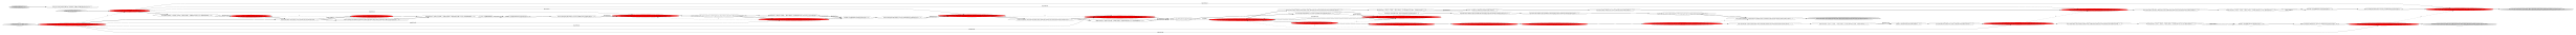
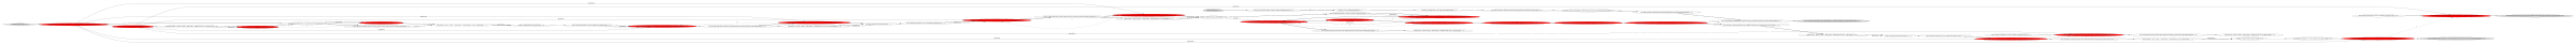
  digraph {
    fontname=Merriweather
    rankdir=LR
    node [fillcolor=white fontname=Merriweather shape=ellipse style=filled]
    edge [fontname=Merriweather style=bold]
    n1 [label="expectedRecords.add(new Object((((edu.fdu.CPPDG.tinypdg.pe.ExpressionInfo@1c6635b)@@@9@@@['0', '0', '1']"]
    n2 [label="expectedRecords.add(new Object((((edu.fdu.CPPDG.tinypdg.pe.ExpressionInfo@1c66365)@@@12@@@['0', '0', '1']"]
    n3 [label="Assert.assertArrayEquals(\"Should produce the expected record\",expectedRecords.toArray(),result.toArray())@@@15@@@['0', '0', '1']"]
    n4 [label="Assert.assertEquals(\"Should not push down a filter\",Expressions.alwaysTrue(),lastScanEvent.filter())@@@34@@@['1', '0', '0']"]
    n5 [label="sqlNoPushDown = \"SELECT * FROM \" + TABLE_NAME + \" WHERE data LIKE 'iceber_' \"@@@35@@@['1', '0', '0']"]
    n6 [label="resultLike = sql(sqlNoPushDown)@@@36@@@['1', '0', '0']"]
    n7 [fillcolor=red label="expectedRecords.add(new Object((((edu.fdu.CPPDG.tinypdg.pe.ExpressionInfo@1c66182)@@@27@@@['1', '0', '0']"]
    n8 [fillcolor=red label="expectedRecords.add(new Object((((edu.fdu.CPPDG.tinypdg.pe.ExpressionInfo@1c6618c)@@@30@@@['1', '0', '0']"]
    n9 [fillcolor=red label="Assert.assertArrayEquals(\"Should produce the expected record\",expectedRecords.toArray(),resultLike.toArray())@@@33@@@['1', '0', '0']"]
    n10 [label="Assert.assertEquals(\"Should not push down a filter\",Expressions.alwaysTrue(),lastScanEvent.filter())@@@7@@@['0', '1', '0']"]
    n11 [label="sqlNoPushDown = \"SELECT * FROM \" + TABLE_NAME + \" WHERE data LIKE '%%i%%' \"@@@8@@@['1', '1', '0']"]
    n12 [label="resultLike = sql(sqlNoPushDown)@@@9@@@['1', '1', '0']" shape=diamond]
    n13 [label="sqlNoPushDown = \"SELECT * FROM \" + TABLE_NAME + \" WHERE data LIKE 'i%%g' \"@@@40@@@['1', '0', '0']"]
    n14 [label="resultLike = sql(sqlNoPushDown)@@@41@@@['1', '0', '0']"]
    n15 [label="Assert.assertEquals(\"Should have 1 record\",1,resultLike.size())@@@42@@@['1', '0', '0']"]
    n16 [label="resultLike = sql(sqlNoPushDown)@@@14@@@['1', '1', '0']"]
    n17 [label="Assert.assertEquals(\"Should have 1 record\",1,resultLike.size())@@@15@@@['1', '1', '0']"]
    n18 [fillcolor=red label="Assert.assertEquals(\"Should produce the expected record\",expectRecord,resultLike.get(0))@@@16@@@['1', '1', '0']"]
    n19 [fillcolor=red label="expectedRecords.add(new Object((((edu.fdu.CPPDG.tinypdg.pe.ExpressionInfo@1c66178)@@@24@@@['1', '0', '0']"]
    n20 [fillcolor=red label="Assert.assertEquals(\"Should produce the expected record\",expectedRecords,resultLike)@@@22@@@['1', '1', '0']"]
    n21 [label="Assert.assertEquals(\"Should not push down a filter\",Expressions.alwaysTrue(),lastScanEvent.filter())@@@23@@@['0', '1', '0']"]
    n22 [fillcolor=red label="List<Object((> expectedRecords = Lists.newArrayList()@@@23@@@['1', '0', '0']"]
    n23 [fillcolor=red label="Assert.assertEquals(\"Should produce the expected record\",expectRecord,resultLike.get(0))@@@27@@@['0', '1', '0']"]
    n24 [label="Assert.assertEquals(\"Should not push down a filter\",Expressions.alwaysTrue(),lastScanEvent.filter())@@@28@@@['0', '1', '0']"]
    n25 [label="sqlNoPushDown = \"SELECT * FROM \" + TABLE_NAME + \" WHERE data LIKE 'i%%g' \"@@@29@@@['0', '1', '0']"]
    n26 [label="sqlNoPushDown = \"SELECT * FROM \" + TABLE_NAME + \" WHERE data LIKE 'iceber_' \"@@@24@@@['0', '1', '0']"]
    n27 [fillcolor=red label="List<Row> expectedRecords = Lists.newArrayList(Row.of(1,\"iceberg\",10.0),Row.of(2,\"b\",20.0),Row.of(3,null,30.0))@@@21@@@['1', '1', '0']"]
-   n28 [label="resultLike = sql(sqlNoPushDown)@@@30@@@['0', '1', '0']"]
    n29 [label="Assert.assertEquals(\"Should have 1 record\",1,resultLike.size())@@@31@@@['0', '1', '0']"]
    n30 [fillcolor=red label="Assert.assertEquals(\"Should produce the expected record\",expectRecord,resultLike.get(0))@@@32@@@['0', '1', '0']"]
    n31 [label="Assert.assertEquals(\"Should have 1 record\",1,resultLike.size())@@@10@@@['1', '1', '0']"]
    n32 [fillcolor=lightgray label="testNoFilterPushDown['0', '0', '1']"]
    n33 [label="String sql = String.format(\"SELECT * FROM %s \",TABLE_NAME)@@@3@@@['0', '0', '1']"]
+   n34 [label="List<Object((> result = sql(sql)@@@4@@@['0', '0', '1']"]
    n35 [label="List<Object((> expectedRecords = Lists.newArrayList()@@@5@@@['0', '0', '1']"]
    n36 [fillcolor=red label="Assert.assertArrayEquals(\"Should produce the expected record\",expectRecord,resultLike.get(0))@@@13@@@['1', '0', '0']"]
    n37 [fillcolor=red label="Assert.assertEquals(\"Should produce the expected record\",expectRecord,resultLike.get(0))@@@11@@@['1', '1', '0']"]
    n38 [label="Assert.assertEquals(\"Should not push down a filter\",Expressions.alwaysTrue(),lastScanEvent.filter())@@@12@@@['1', '1', '0']"]
    n39 [label="expectedRecords.add(new Object((((edu.fdu.CPPDG.tinypdg.pe.ExpressionInfo@1c66351)@@@6@@@['0', '0', '1']"]
    n40 [label="Assert.assertEquals(\"Should have 1 record\",1,resultLike.size())@@@37@@@['1', '0', '0']"]
-   n41 [label="resultLike = sql(sqlNoPushDown)@@@25@@@['0', '1', '0']"]
    n42 [fillcolor=red label="Row expectRecord = Row.of(1,\"iceberg\",10.0)@@@3@@@['0', '1', '0']"]
    n43 [label="String sqlNoPushDown = \"SELECT * FROM \" + TABLE_NAME + \" WHERE data LIKE '%%i' \"@@@4@@@['0', '1', '0']"]
    n44 [label="Assert.assertEquals(\"Should not push down a filter\",Expressions.alwaysTrue(),lastScanEvent.filter())@@@17@@@['1', '1', '0']"]
    n45 [fillcolor=red label="List<Row> resultLike = sql(sqlNoPushDown)@@@5@@@['0', '1', '0']"]
    n46 [fillcolor=lightgray label="Assert.assertEquals(\"Should not push down a filter\",Expressions.alwaysTrue(),lastScanEvent.filter())@@@33@@@['0', '1', '0']"]
    n47 [fillcolor=red label="Assert.assertArrayEquals(\"Should produce the expected record\",expectRecord,resultLike.get(0))@@@18@@@['1', '0', '0']"]
    n48 [label="sqlNoPushDown = \"SELECT * FROM \" + TABLE_NAME + \" WHERE data LIKE '%%' \"@@@18@@@['0', '1', '0']"]
    n49 [label="resultLike = sql(sqlNoPushDown)@@@19@@@['1', '1', '0']"]
    n50 [fillcolor=red label="Assert.assertArrayEquals(\"Should produce the expected record\",expectRecord,resultLike.get(0))@@@43@@@['1', '0', '0']"]
    n51 [fillcolor=lightgray label="Assert.assertEquals(\"Should not push down a filter\",Expressions.alwaysTrue(),lastScanEvent.filter())@@@44@@@['1', '0', '0']"]
    n52 [fillcolor=lightgray label="testFilterNotPushDownLike['1', '0', '0']" shape=diamond]
    n53 [fillcolor=red label="Object(( expectRecord = new Object((((edu.fdu.CPPDG.tinypdg.pe.ExpressionInfo@1c660ce@@@3@@@['1', '0', '0']"]
    n54 [label="Assert.assertEquals(\"Should have 1 record\",0,resultLike.size())@@@6@@@['1', '1', '0']"]
    n55 [fillcolor=red label="Assert.assertArrayEquals(\"Should produce the expected record\",expectRecord,resultLike.get(0))@@@38@@@['1', '0', '0']"]
    n56 [label="Assert.assertEquals(\"Should have 3 records\",3,resultLike.size())@@@20@@@['1', '1', '0']"]
    n57 [label="Assert.assertEquals(\"Should have 1 record\",1,resultLike.size())@@@26@@@['0', '1', '0']"]
    n58 [fillcolor=red label="List<Object((> resultLike = sql(sqlNoPushDown)@@@7@@@['1', '0', '0']"]
    n59 [label="sqlNoPushDown = \"SELECT * FROM \" + TABLE_NAME + \" WHERE data LIKE '%%ice%%g' \"@@@13@@@['0', '1', '0']"]
    n60 [fillcolor=lightgray label="Assert.assertEquals(\"Should not push down a filter\",Expressions.alwaysTrue(),lastScanEvent.filter())@@@16@@@['0', '0', '1']"]
    n61 [label="Assert.assertEquals(\"Should not push down a filter\",Expressions.alwaysTrue(),lastScanEvent.filter())@@@39@@@['1', '0', '0']"]
-   n62 [fillcolor=lightgray label="testFilterNotPushDownLike['0', '1', '0']" shape=diamond]
    n1 -> n2
    n2 -> n3
    n3 -> n60
    n4 -> n5
    n5 -> n6 [label=sqlNoPushDown style=solid]
    n5 -> n6
    n6 -> n40
    n7 -> n8
    n8 -> n9
    n9 -> n3 [label=0 style=dashed]
    n9 -> n4
    n10 -> n11
    n11 -> n12
    n11 -> n12 [label=sqlNoPushDown style=solid]
    n12 -> n31
    n13 -> n14 [label=sqlNoPushDown style=solid]
    n13 -> n14
    n14 -> n15
    n15 -> n50
    n16 -> n17
    n17 -> n18 [label=sqlNoPushDown style=solid]
    n17 -> n18
    n18 -> n44
    n19 -> n7
    n19 -> n20 [label=0 style=dashed]
    n20 -> n21
    n20 -> n22
    n21 -> n26
    n22 -> n19
    n22 -> n27 [label=0 style=dashed]
    n23 -> n24
    n24 -> n25
-   n25 -> n28
-   n25 -> n28 [label=sqlNoPushDown style=solid]
-   n26 -> n41
-   n26 -> n41 [label=sqlNoPushDown style=solid]
    n27 -> n20
    n27 -> n20 [label=expectedRecords style=solid]
-   n28 -> n29
    n29 -> n30
    n30 -> n46
    n31 -> n37 [label=sqlNoPushDown style=solid]
    n31 -> n37
    n32 -> n33
+   n33 -> n34
+   n33 -> n34 [label=sql style=solid]
+   n34 -> n35
    n35 -> n39
    n36 -> n16
    n36 -> n37 [label=0 style=dashed]
    n37 -> n38
    n38 -> n36
    n38 -> n59
    n39 -> n1
    n40 -> n55
-   n41 -> n57
    n42 -> n18 [label=expectRecord style=solid]
    n42 -> n23 [label=expectRecord style=solid]
    n42 -> n30 [label=expectRecord style=solid]
    n42 -> n37 [label=expectRecord style=solid]
    n42 -> n43
    n43 -> n45
    n43 -> n45 [label=sqlNoPushDown style=solid]
    n44 -> n47
    n44 -> n48
    n45 -> n54
    n47 -> n18 [label=0 style=dashed]
    n47 -> n49
    n48 -> n49 [label=sqlNoPushDown style=solid]
    n48 -> n49
    n49 -> n20 [label=resultLike style=solid]
    n49 -> n56
    n50 -> n30 [label=0 style=dashed]
    n50 -> n51
    n52 -> n53
    n53 -> n36 [label=expectRecord style=solid]
    n53 -> n42 [label=0 style=dashed]
    n53 -> n47 [label=expectRecord style=solid]
    n53 -> n50 [label=expectRecord style=solid]
    n53 -> n54
    n53 -> n55 [label=expectRecord style=solid]
    n54 -> n10
    n54 -> n58 [label=sqlNoPushDown style=solid]
    n54 -> n58
    n55 -> n23 [label=0 style=dashed]
    n55 -> n61
    n56 -> n27
    n56 -> n27 [label=sqlNoPushDown style=solid]
    n57 -> n23
    n58 -> n11
    n58 -> n45 [label=0 style=dashed]
    n59 -> n16
    n59 -> n16 [label=sqlNoPushDown style=solid]
    n61 -> n13
-   n62 -> n42
  }
